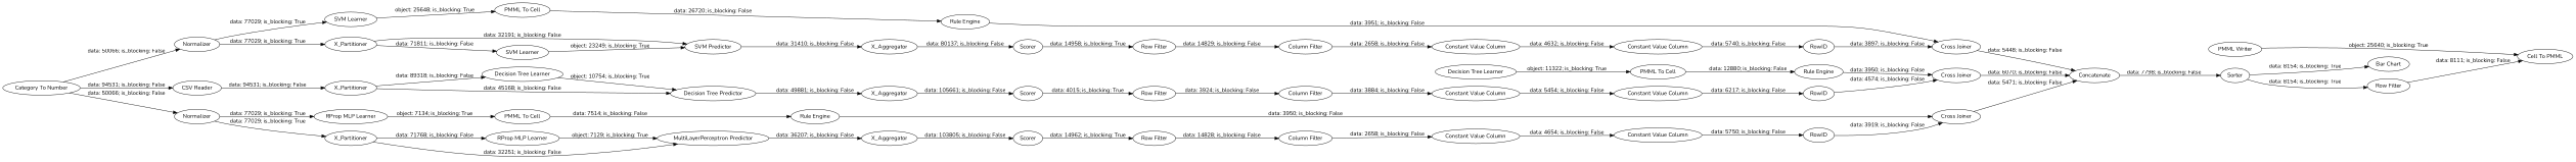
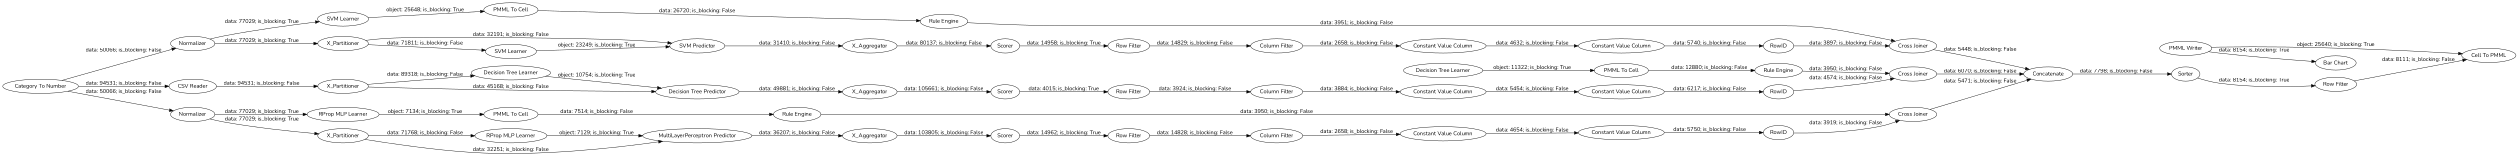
  digraph {
    fontname=Nunito
    rankdir=LR
    node [fontname=Nunito]
    edge [fontname=Nunito]
    n1 [label="PMML To Cell"]
    n2 [label="Rule Engine"]
    n3 [label="Cross Joiner"]
    n4 [label="Constant Value Column"]
    n5 [label=RowID]
    n6 [label="MultiLayerPerceptron Predictor"]
    n7 [label=X_Aggregator]
    n8 [label=Scorer]
    n9 [label=Concatenate]
    n10 [label="Constant Value Column"]
    n11 [label=Sorter]
    n12 [label=X_Partitioner]
    n13 [label="SVM Learner"]
    n14 [label="SVM Predictor"]
    n15 [label=X_Aggregator]
    n16 [label=X_Aggregator]
    n17 [label=Scorer]
    n18 [label="Row Filter"]
    n19 [label="Row Filter"]
    n20 [label="Cell To PMML"]
    n21 [label="Decision Tree Learner"]
    n22 [label="Decision Tree Predictor"]
    n23 [label=Scorer]
    n24 [label="Row Filter"]
    n25 [label="Constant Value Column"]
    n26 [label="Constant Value Column"]
    n27 [label=RowID]
    n28 [label="PMML Writer"]
    n29 [label=Normalizer]
    n30 [label="SVM Learner"]
    n31 [label="PMML To Cell"]
    n32 [label="PMML To Cell"]
    n33 [label="Rule Engine"]
    n34 [label="Cross Joiner"]
    n35 [label="Row Filter"]
    n36 [label=Normalizer]
    n37 [label="RProp MLP Learner"]
    n38 [label=X_Partitioner]
    n39 [label="RProp MLP Learner"]
    n40 [label="Cross Joiner"]
    n41 [label="Column Filter"]
    n42 [label="Constant Value Column"]
    n43 [label="Column Filter"]
    n44 [label=X_Partitioner]
    n45 [label="Decision Tree Learner"]
    n46 [label="Column Filter"]
    n47 [label="Constant Value Column"]
    n48 [label=RowID]
    n49 [label="Rule Engine"]
    n50 [label="Bar Chart"]
    n51 [label="Category To Number"]
    n52 [label="CSV Reader"]
    n1 -> n2 [label="data: 7514; is_blocking: False"]
    n2 -> n3 [label="data: 3950; is_blocking: False"]
    n3 -> n9 [label="data: 5471; is_blocking: False"]
    n4 -> n5 [label="data: 5750; is_blocking: False"]
    n5 -> n3 [label="data: 3919; is_blocking: False"]
    n6 -> n7 [label="data: 36207; is_blocking: False"]
    n7 -> n8 [label="data: 103805; is_blocking: False"]
    n8 -> n35 [label="data: 14962; is_blocking: True"]
    n9 -> n11 [label="data: 7798; is_blocking: False"]
    n10 -> n4 [label="data: 4654; is_blocking: False"]
    n11 -> n19 [label="data: 8154; is_blocking: True"]
-   n11 -> n50 [label="data: 8154; is_blocking: True"]
+   n28 -> n50 [label="data: 8154; is_blocking: True"]
    n12 -> n13 [label="data: 71811; is_blocking: False"]
    n12 -> n14 [label="data: 32191; is_blocking: False"]
    n13 -> n14 [label="object: 23249; is_blocking: True"]
    n14 -> n15 [label="data: 31410; is_blocking: False"]
    n15 -> n23 [label="data: 80137; is_blocking: False"]
    n16 -> n17 [label="data: 105661; is_blocking: False"]
    n17 -> n18 [label="data: 4015; is_blocking: True"]
    n18 -> n41 [label="data: 3924; is_blocking: False"]
    n19 -> n20 [label="data: 8111; is_blocking: False"]
    n21 -> n22 [label="object: 10754; is_blocking: True"]
    n22 -> n16 [label="data: 49881; is_blocking: False"]
    n23 -> n24 [label="data: 14958; is_blocking: True"]
    n24 -> n43 [label="data: 14829; is_blocking: False"]
    n25 -> n26 [label="data: 4632; is_blocking: False"]
    n26 -> n27 [label="data: 5740; is_blocking: False"]
    n27 -> n40 [label="data: 3897; is_blocking: False"]
    n28 -> n20 [label="object: 25640; is_blocking: True"]
    n29 -> n12 [label="data: 77029; is_blocking: True"]
    n29 -> n30 [label="data: 77029; is_blocking: True"]
    n30 -> n31 [label="object: 25648; is_blocking: True"]
    n31 -> n49 [label="data: 26720; is_blocking: False"]
    n32 -> n33 [label="data: 12880; is_blocking: False"]
    n33 -> n34 [label="data: 3950; is_blocking: False"]
    n34 -> n9 [label="data: 6070; is_blocking: False"]
    n35 -> n46 [label="data: 14828; is_blocking: False"]
    n36 -> n37 [label="data: 77029; is_blocking: True"]
    n36 -> n38 [label="data: 77029; is_blocking: True"]
    n37 -> n1 [label="object: 7134; is_blocking: True"]
    n38 -> n6 [label="data: 32251; is_blocking: False"]
    n38 -> n39 [label="data: 71768; is_blocking: False"]
    n39 -> n6 [label="object: 7129; is_blocking: True"]
    n40 -> n9 [label="data: 5448; is_blocking: False"]
    n41 -> n42 [label="data: 3884; is_blocking: False"]
    n42 -> n47 [label="data: 5454; is_blocking: False"]
    n43 -> n25 [label="data: 2658; is_blocking: False"]
    n44 -> n21 [label="data: 89318; is_blocking: False"]
    n44 -> n22 [label="data: 45168; is_blocking: False"]
    n45 -> n32 [label="object: 11322; is_blocking: True"]
    n46 -> n10 [label="data: 2658; is_blocking: False"]
    n47 -> n48 [label="data: 6217; is_blocking: False"]
    n48 -> n34 [label="data: 4574; is_blocking: False"]
    n49 -> n40 [label="data: 3951; is_blocking: False"]
    n51 -> n29 [label="data: 50066; is_blocking: False"]
    n51 -> n36 [label="data: 50066; is_blocking: False"]
    n51 -> n52 [label="data: 94531; is_blocking: False"]
    n52 -> n44 [label="data: 94531; is_blocking: False"]
  }
